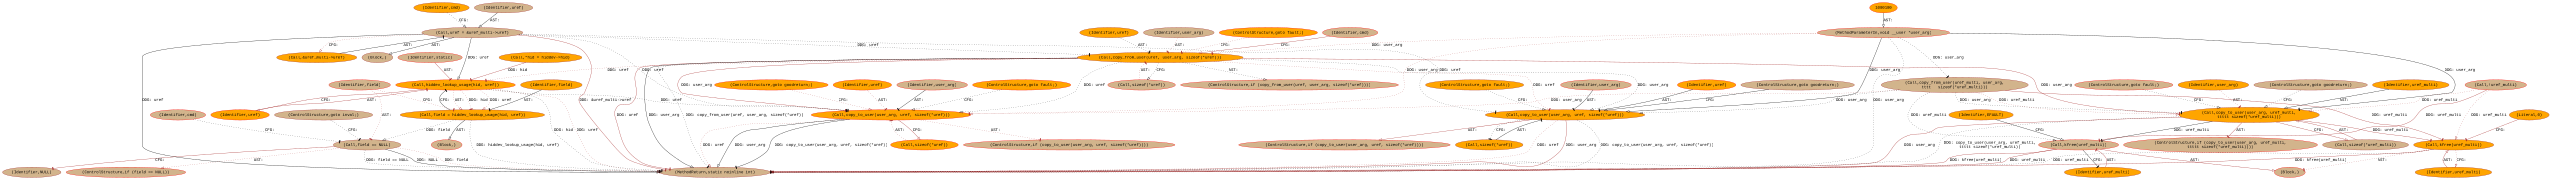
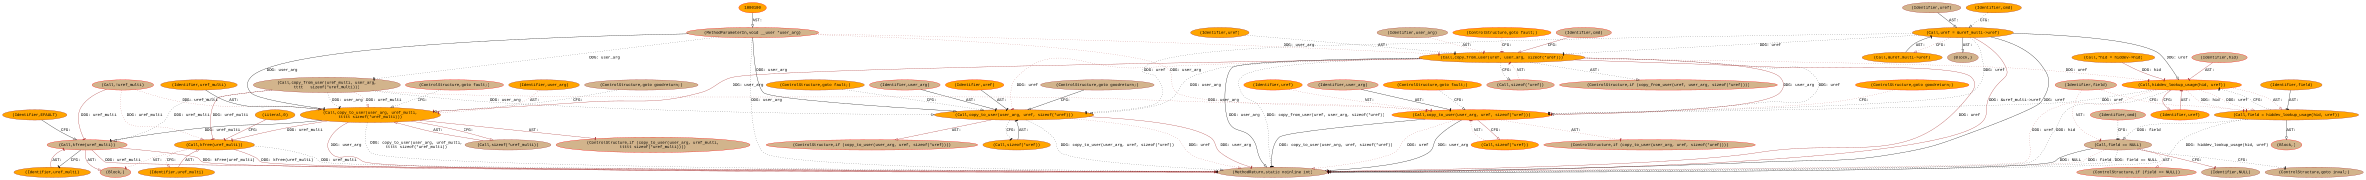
  digraph {
    fontname="Liberation Mono"
    node [color=brown fillcolor=orange fontname="Liberation Mono" style=filled]
    edge [arrowhead=tee color=brown fontname="Liberation Mono" style=dotted]
    n1 [label="(Call,copy_from_user(uref, user_arg, sizeof(*uref)))"]
    n2 [label="(Call,copy_to_user(user_arg, uref, sizeof(*uref)))"]
    n3 [color=red label="(Call,hiddev_lookup_usage(hid, uref))"]
    n4 [color=red label="(Call,copy_to_user(user_arg, uref, sizeof(*uref)))"]
    n5 [label="(Call,copy_to_user(user_arg, uref_multi,\n\t\t\t\t\t sizeof(*uref_multi)))"]
    n6 [fillcolor=tan label="(MethodReturn,static noinline int)"]
    n7 [color=red fillcolor=tan label="(Call,sizeof(*uref))"]
    n8 [color=red fillcolor=tan label="(ControlStructure,if (copy_from_user(uref, user_arg, sizeof(*uref))))"]
    n9 [color=red fillcolor=tan label="(ControlStructure,if (copy_to_user(user_arg, uref, sizeof(*uref))))"]
    n10 [label="(Call,sizeof(*uref))"]
    n11 [label="(Call,field = hiddev_lookup_usage(hid, uref))"]
    n12 [color=red label="(Identifier,uref)"]
    n13 [color=red label="(Call,sizeof(*uref))"]
    n14 [color=red fillcolor=tan label="(ControlStructure,if (copy_to_user(user_arg, uref, sizeof(*uref))))"]
    n15 [label="(Call,kfree(uref_multi))"]
    n16 [color=red fillcolor=tan label="(Call,kfree(uref_multi))"]
    n17 [fillcolor=tan label="(Call,sizeof(*uref_multi))"]
    n18 [color=red fillcolor=tan label="(ControlStructure,if (copy_to_user(user_arg, uref_multi,\n\t\t\t\t\t sizeof(*uref_multi))))"]
-   n19 [fillcolor=tan label="(Call,uref = &uref_multi->uref)"]
+   n19 [label="(Call,uref = &uref_multi->uref)"]
    n20 [label="(Call,&uref_multi->uref)"]
    n21 [fillcolor=tan label="(Block,)"]
    n22 [color=red fillcolor=tan label="(MethodParameterIn,void __user *user_arg)"]
    n23 [fillcolor=tan label="(Call,copy_from_user(uref_multi, user_arg,\n\t\t\t\t   sizeof(*uref_multi)))"]
    1000100 [color=red]
    n25 [fillcolor=tan label="(Call,field == NULL)"]
    n26 [color=red fillcolor=tan label="(Block,)"]
    n27 [color=red fillcolor=tan label="(ControlStructure,if (field == NULL))"]
    n28 [fillcolor=tan label="(Identifier,NULL)"]
    n29 [label="(Identifier,uref_multi)"]
    n30 [color=red fillcolor=tan label="(Block,)"]
    n31 [label="(Identifier,uref_multi)"]
-   n32 [color=red fillcolor=tan label="(Identifier,static)"]
+   n32 [color=red fillcolor=tan label="(Identifier,hid)"]
    n33 [color=red fillcolor=tan label="(Identifier,cmd)"]
    n34 [label="(Literal,0)"]
    n35 [fillcolor=tan label="(ControlStructure,goto goodreturn;)"]
    n36 [label="(ControlStructure,goto fault;)"]
    n37 [color=red fillcolor=tan label="(Identifier,user_arg)"]
    n38 [color=red label="(ControlStructure,goto goodreturn;)"]
    n39 [color=red label="(Identifier,uref)"]
    n40 [color=red label="(ControlStructure,goto fault;)"]
    n41 [color=red fillcolor=tan label="(Identifier,cmd)"]
    n42 [color=red label="(Identifier,uref)"]
    n43 [color=red fillcolor=tan label="(ControlStructure,goto fault;)"]
    n44 [label="(Identifier,EFAULT)"]
    n45 [color=red fillcolor=tan label="(Call,!uref_multi)"]
    n46 [label="(Identifier,uref)"]
    n47 [color=red fillcolor=tan label="(Identifier,user_arg)"]
    n48 [label="(Identifier,user_arg)"]
    n49 [label="(Call,*hid = hiddev->hid)"]
    n50 [fillcolor=tan label="(ControlStructure,goto inval;)"]
    n51 [fillcolor=tan label="(ControlStructure,goto goodreturn;)"]
    n52 [label="(Identifier,uref_multi)"]
    n53 [color=red fillcolor=tan label="(Identifier,field)"]
    n54 [label="(Identifier,cmd)"]
    n55 [fillcolor=tan label="(Identifier,uref)"]
    n56 [fillcolor=tan label="(Identifier,user_arg)"]
    n57 [color=red label="(ControlStructure,goto fault;)"]
    n58 [label="(Identifier,field)"]
    n1 -> n2 [arrowhead=onormal color=black label="DDG: user_arg"]
    n1 -> n2 [label="DDG: uref"]
    n1 -> n3 [label="DDG: uref"]
    n1 -> n4 [label="DDG: user_arg" style=solid]
    n1 -> n4 [arrowhead=onormal color=black label="DDG: uref"]
    n1 -> n5 [label="DDG: user_arg" style=solid]
    n1 -> n6 [label="DDG: uref" style=solid]
    n1 -> n6 [arrowhead=onormal color=black label="DDG: user_arg" style=solid]
    n1 -> n6 [color=black label="DDG: copy_from_user(uref, user_arg, sizeof(*uref))"]
    n1 -> n7 [arrowhead=onormal color=black label="CFG: "]
    n1 -> n8 [arrowhead=onormal color=black label="AST: "]
    n2 -> n6 [arrowhead=onormal label="DDG: uref"]
    n2 -> n6 [label="DDG: user_arg" style=solid]
    n2 -> n6 [arrowhead=onormal color=black label="DDG: copy_to_user(user_arg, uref, sizeof(*uref))"]
    n2 -> n9 [arrowhead=onormal label="AST: " style=solid]
    n2 -> n10 [color=black label="CFG: "]
    n3 -> n4 [color=black label="DDG: uref"]
    n3 -> n6 [label="DDG: uref"]
    n3 -> n6 [color=black label="DDG: hid"]
    n3 -> n11 [arrowhead=onormal label="AST: "]
    n3 -> n11 [label="DDG: hid"]
    n3 -> n11 [arrowhead=onormal label="DDG: uref"]
    n3 -> n12 [arrowhead=onormal label="CFG: " style=solid]
    n4 -> n6 [arrowhead=onormal label="DDG: uref"]
    n4 -> n6 [arrowhead=onormal color=black label="DDG: user_arg" style=solid]
    n4 -> n6 [color=black label="DDG: copy_to_user(user_arg, uref, sizeof(*uref))" style=solid]
    n4 -> n13 [arrowhead=onormal label="CFG: " style=solid]
    n4 -> n14 [label="AST: "]
    n5 -> n6 [arrowhead=onormal label="DDG: user_arg" style=solid]
    n5 -> n6 [arrowhead=onormal color=black label="DDG: copy_to_user(user_arg, uref_multi,\n\t\t\t\t\t sizeof(*uref_multi))"]
    n5 -> n15 [label="DDG: uref_multi" style=solid]
    n5 -> n16 [color=black label="DDG: uref_multi" style=solid]
    n5 -> n17 [arrowhead=onormal label="CFG: " style=solid]
    n5 -> n18 [label="AST: " style=solid]
    n7 -> n1 [label="AST: "]
    n10 -> n2 [color=black label="AST: " style=solid]
-   n11 -> n3 [color=black label="CFG: " style=solid]
+   n11 -> n3 [color=black label="CFG: "]
    n11 -> n6 [arrowhead=onormal color=black label="DDG: hiddev_lookup_usage(hid, uref)"]
    n11 -> n25 [arrowhead=onormal color=black label="DDG: field"]
    n11 -> n26 [arrowhead=onormal color=black label="AST: " style=solid]
    n12 -> n3 [label="AST: " style=solid]
    n13 -> n4 [label="AST: "]
    n15 -> n6 [arrowhead=onormal color=black label="DDG: uref_multi"]
    n15 -> n6 [arrowhead=onormal label="DDG: kfree(uref_multi)" style=solid]
    n15 -> n29 [arrowhead=onormal label="CFG: "]
    n15 -> n30 [label="AST: "]
    n16 -> n6 [arrowhead=onormal label="DDG: uref_multi" style=solid]
    n16 -> n6 [arrowhead=onormal label="DDG: kfree(uref_multi)" style=solid]
    n16 -> n30 [arrowhead=onormal label="AST: " style=solid]
    n16 -> n31 [color=black label="CFG: " style=solid]
    n17 -> n5 [arrowhead=onormal label="AST: " style=solid]
    n19 -> n1 [color=black label="DDG: uref"]
    n19 -> n2 [color=black label="DDG: uref"]
    n19 -> n3 [arrowhead=onormal color=black label="DDG: uref" style=solid]
    n19 -> n4 [color=black label="DDG: uref"]
    n19 -> n6 [label="DDG: &uref_multi->uref" style=solid]
    n19 -> n6 [arrowhead=onormal color=black label="DDG: uref" style=solid]
    n19 -> n20 [arrowhead=onormal label="CFG: "]
    n19 -> n21 [arrowhead=onormal color=black label="AST: " style=solid]
    n20 -> n19 [color=black label="AST: " style=solid]
    n22 -> n1 [label="DDG: user_arg"]
    n22 -> n2 [arrowhead=onormal color=black label="DDG: user_arg" style=solid]
    n22 -> n4 [label="DDG: user_arg"]
    n22 -> n5 [color=black label="DDG: user_arg" style=solid]
    n22 -> n6 [color=black label="DDG: user_arg"]
    n22 -> n23 [color=black label="DDG: user_arg"]
    n23 -> n2 [arrowhead=onormal color=black label="DDG: user_arg"]
    n23 -> n4 [arrowhead=onormal label="DDG: user_arg"]
    n23 -> n5 [color=black label="DDG: user_arg"]
    n23 -> n5 [arrowhead=onormal label="DDG: uref_multi"]
    n23 -> n15 [label="DDG: uref_multi" style=solid]
    n23 -> n16 [arrowhead=onormal color=black label="DDG: uref_multi"]
    1000100 -> n22 [arrowhead=onormal color=black label="AST: " style=solid]
    n25 -> n6 [arrowhead=onormal color=black label="DDG: NULL" style=solid]
    n25 -> n6 [arrowhead=onormal label="DDG: field"]
    n25 -> n6 [color=black label="DDG: field == NULL"]
    n25 -> n27 [arrowhead=onormal label="AST: "]
    n25 -> n28 [label="CFG: " style=solid]
    n29 -> n15 [arrowhead=onormal label="AST: " style=solid]
    n31 -> n16 [label="AST: " style=solid]
    n32 -> n3 [label="AST: " style=solid]
    n33 -> n25 [color=black label="CFG: "]
    n34 -> n15 [label="CFG: " style=solid]
    n35 -> n2 [arrowhead=onormal color=black label="CFG: " style=solid]
    n36 -> n2 [arrowhead=onormal color=black label="CFG: "]
    n37 -> n2 [color=black label="AST: " style=solid]
    n38 -> n4 [arrowhead=onormal label="CFG: "]
    n39 -> n2 [color=black label="AST: " style=solid]
    n40 -> n1 [label="CFG: "]
    n41 -> n1 [arrowhead=onormal label="CFG: " style=solid]
    n42 -> n4 [label="AST: "]
    n43 -> n5 [arrowhead=onormal color=black label="CFG: "]
    n44 -> n16 [arrowhead=onormal color=black label="CFG: " style=solid]
    n45 -> n5 [arrowhead=onormal label="DDG: uref_multi"]
    n45 -> n15 [arrowhead=onormal label="DDG: uref_multi"]
    n45 -> n16 [label="DDG: uref_multi" style=solid]
    n46 -> n1 [color=black label="AST: "]
    n47 -> n4 [color=black label="AST: " style=solid]
    n48 -> n5 [label="AST: "]
    n49 -> n3 [label="DDG: hid" style=solid]
-   n50 -> n25 [color=black label="CFG: "]
+   n25 -> n50 [color=black label="CFG: "]
    n51 -> n5 [arrowhead=onormal color=black label="CFG: "]
    n52 -> n5 [arrowhead=onormal color=black label="AST: " style=solid]
    n53 -> n11 [label="CFG: "]
    n53 -> n25 [label="AST: "]
    n54 -> n19 [arrowhead=onormal color=black label="CFG: "]
    n55 -> n19 [arrowhead=onormal color=black label="AST: " style=solid]
    n56 -> n1 [label="AST: "]
    n57 -> n4 [arrowhead=onormal color=black label="CFG: "]
    n58 -> n11 [color=black label="AST: " style=solid]
  }
